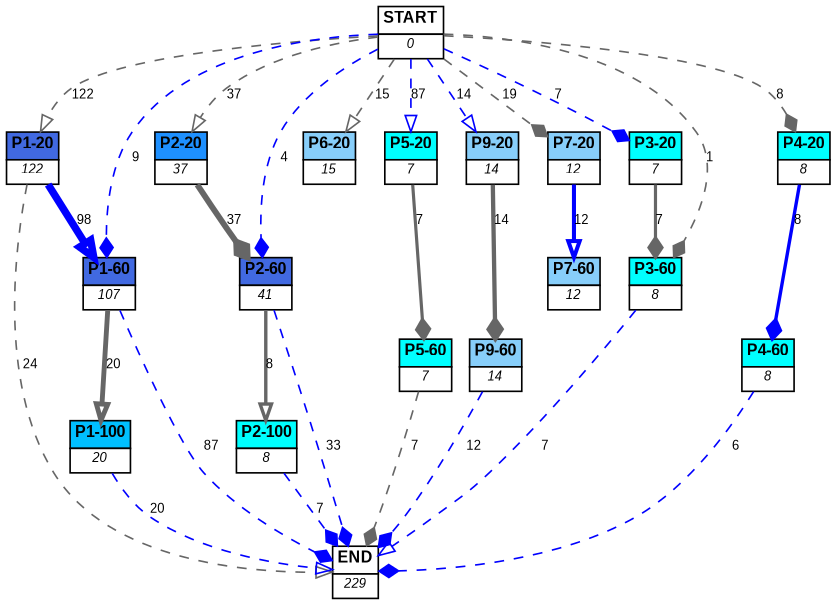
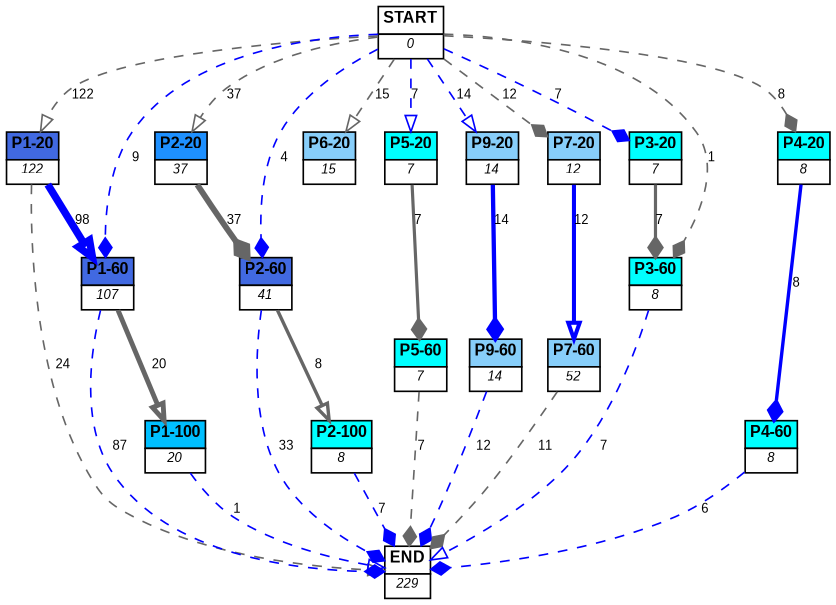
  digraph {
    node [shape=plain]
    edge [arrowhead=diamond color=blue fontname=Arial fontsize=8 labelfloat=false style=dashed]
    n1 [label=<<table border="0" cellborder="1" cellspacing="0"><tr><td bgcolor="royalblue"><FONT face="Arial" POINT-SIZE="10"><b>P1-20</b></FONT></td></tr><tr><td bgcolor="white"><FONT face="Arial" POINT-SIZE="8"><i>122</i></FONT></td></tr></table>>]
    n2 [label=<<table border="0" cellborder="1" cellspacing="0"><tr><td bgcolor="royalblue"><FONT face="Arial" POINT-SIZE="10"><b>P1-60</b></FONT></td></tr><tr><td bgcolor="white"><FONT face="Arial" POINT-SIZE="8"><i>107</i></FONT></td></tr></table>>]
    n3 [label=<<table border="0" cellborder="1" cellspacing="0"><tr><td bgcolor="white"><FONT face="Arial" POINT-SIZE="10"><b>END</b></FONT></td></tr><tr><td bgcolor="white"><FONT face="Arial" POINT-SIZE="8"><i>229</i></FONT></td></tr></table>>]
    n4 [label=<<table border="0" cellborder="1" cellspacing="0"><tr><td bgcolor="deepskyblue"><FONT face="Arial" POINT-SIZE="10"><b>P1-100</b></FONT></td></tr><tr><td bgcolor="white"><FONT face="Arial" POINT-SIZE="8"><i>20</i></FONT></td></tr></table>>]
    n5 [label=<<table border="0" cellborder="1" cellspacing="0"><tr><td bgcolor="dodgerblue"><FONT face="Arial" POINT-SIZE="10"><b>P2-20</b></FONT></td></tr><tr><td bgcolor="white"><FONT face="Arial" POINT-SIZE="8"><i>37</i></FONT></td></tr></table>>]
    n6 [label=<<table border="0" cellborder="1" cellspacing="0"><tr><td bgcolor="royalblue"><FONT face="Arial" POINT-SIZE="10"><b>P2-60</b></FONT></td></tr><tr><td bgcolor="white"><FONT face="Arial" POINT-SIZE="8"><i>41</i></FONT></td></tr></table>>]
    n7 [label=<<table border="0" cellborder="1" cellspacing="0"><tr><td bgcolor="aqua"><FONT face="Arial" POINT-SIZE="10"><b>P2-100</b></FONT></td></tr><tr><td bgcolor="white"><FONT face="Arial" POINT-SIZE="8"><i>8</i></FONT></td></tr></table>>]
    n8 [label=<<table border="0" cellborder="1" cellspacing="0"><tr><td bgcolor="lightskyblue"><FONT face="Arial" POINT-SIZE="10"><b>P6-20</b></FONT></td></tr><tr><td bgcolor="white"><FONT face="Arial" POINT-SIZE="8"><i>15</i></FONT></td></tr></table>>]
    n9 [label=<<table border="0" cellborder="1" cellspacing="0"><tr><td bgcolor="aqua"><FONT face="Arial" POINT-SIZE="10"><b>P5-20</b></FONT></td></tr><tr><td bgcolor="white"><FONT face="Arial" POINT-SIZE="8"><i>7</i></FONT></td></tr></table>>]
    n10 [label=<<table border="0" cellborder="1" cellspacing="0"><tr><td bgcolor="aqua"><FONT face="Arial" POINT-SIZE="10"><b>P5-60</b></FONT></td></tr><tr><td bgcolor="white"><FONT face="Arial" POINT-SIZE="8"><i>7</i></FONT></td></tr></table>>]
    n11 [label=<<table border="0" cellborder="1" cellspacing="0"><tr><td bgcolor="lightskyblue"><FONT face="Arial" POINT-SIZE="10"><b>P9-20</b></FONT></td></tr><tr><td bgcolor="white"><FONT face="Arial" POINT-SIZE="8"><i>14</i></FONT></td></tr></table>>]
    n12 [label=<<table border="0" cellborder="1" cellspacing="0"><tr><td bgcolor="lightskyblue"><FONT face="Arial" POINT-SIZE="10"><b>P9-60</b></FONT></td></tr><tr><td bgcolor="white"><FONT face="Arial" POINT-SIZE="8"><i>14</i></FONT></td></tr></table>>]
    n13 [label=<<table border="0" cellborder="1" cellspacing="0"><tr><td bgcolor="lightskyblue"><FONT face="Arial" POINT-SIZE="10"><b>P7-20</b></FONT></td></tr><tr><td bgcolor="white"><FONT face="Arial" POINT-SIZE="8"><i>12</i></FONT></td></tr></table>>]
-   n14 [label=<<table border="0" cellborder="1" cellspacing="0"><tr><td bgcolor="lightskyblue"><FONT face="Arial" POINT-SIZE="10"><b>P7-60</b></FONT></td></tr><tr><td bgcolor="white"><FONT face="Arial" POINT-SIZE="8"><i>12</i></FONT></td></tr></table>>]
+   n14 [label=<<table border="0" cellborder="1" cellspacing="0"><tr><td bgcolor="lightskyblue"><FONT face="Arial" POINT-SIZE="10"><b>P7-60</b></FONT></td></tr><tr><td bgcolor="white"><FONT face="Arial" POINT-SIZE="8"><i>52</i></FONT></td></tr></table>>]
    n15 [label=<<table border="0" cellborder="1" cellspacing="0"><tr><td bgcolor="aqua"><FONT face="Arial" POINT-SIZE="10"><b>P3-20</b></FONT></td></tr><tr><td bgcolor="white"><FONT face="Arial" POINT-SIZE="8"><i>7</i></FONT></td></tr></table>>]
    n16 [label=<<table border="0" cellborder="1" cellspacing="0"><tr><td bgcolor="aqua"><FONT face="Arial" POINT-SIZE="10"><b>P3-60</b></FONT></td></tr><tr><td bgcolor="white"><FONT face="Arial" POINT-SIZE="8"><i>8</i></FONT></td></tr></table>>]
    n17 [label=<<table border="0" cellborder="1" cellspacing="0"><tr><td bgcolor="aqua"><FONT face="Arial" POINT-SIZE="10"><b>P4-20</b></FONT></td></tr><tr><td bgcolor="white"><FONT face="Arial" POINT-SIZE="8"><i>8</i></FONT></td></tr></table>>]
    n18 [label=<<table border="0" cellborder="1" cellspacing="0"><tr><td bgcolor="aqua"><FONT face="Arial" POINT-SIZE="10"><b>P4-60</b></FONT></td></tr><tr><td bgcolor="white"><FONT face="Arial" POINT-SIZE="8"><i>8</i></FONT></td></tr></table>>]
    n19 [label=<<table border="0" cellborder="1" cellspacing="0"><tr><td bgcolor="white"><FONT face="Arial" POINT-SIZE="10"><b>START</b></FONT></td></tr><tr><td bgcolor="white"><FONT face="Arial" POINT-SIZE="8"><i>0</i></FONT></td></tr></table>>]
    n1 -> n2 [arrowhead=onormal label=98 penwidth=4.584967478670572 style=""]
    n1 -> n3 [arrowhead=onormal color=gray40 label=24]
    n2 -> n3 [label=87]
    n2 -> n4 [arrowhead=onormal color=gray40 label=20 penwidth=2.995732273553991 style=""]
-   n4 -> n3 [arrowhead=onormal label=20]
+   n4 -> n3 [arrowhead=onormal label=1]
    n5 -> n6 [color=gray40 label=37 penwidth=3.6109179126442243 style=""]
    n6 -> n3 [label=33]
    n6 -> n7 [arrowhead=onormal color=gray40 label=8 penwidth=2.0794415416798357 style=""]
    n7 -> n3 [label=7]
    n9 -> n10 [color=gray40 label=7 penwidth=1.9459101490553132 style=""]
    n10 -> n3 [color=gray40 label=7]
-   n11 -> n12 [color=gray40 label=14 penwidth=2.6390573296152584 style=""]
+   n11 -> n12 [label=14 penwidth=2.6390573296152584 style=""]
    n12 -> n3 [label=12]
    n13 -> n14 [arrowhead=onormal label=12 penwidth=2.4849066497880004 style=""]
+   n14 -> n3 [color=gray40 label=11]
    n15 -> n16 [color=gray40 label=7 penwidth=1.9459101490553132 style=""]
    n16 -> n3 [arrowhead=onormal label=7]
    n17 -> n18 [label=8 penwidth=2.0794415416798357 style=""]
    n18 -> n3 [label=6]
    n19 -> n1 [arrowhead=onormal color=gray40 label=122]
    n19 -> n2 [label=9]
    n19 -> n5 [arrowhead=onormal color=gray40 label=37]
    n19 -> n6 [label=4]
    n19 -> n8 [arrowhead=onormal color=gray40 label=15]
-   n19 -> n9 [arrowhead=onormal label=87]
+   n19 -> n9 [arrowhead=onormal label=7]
    n19 -> n11 [arrowhead=onormal label=14]
-   n19 -> n13 [color=gray40 label=19]
+   n19 -> n13 [color=gray40 label=12]
    n19 -> n15 [label=7]
    n19 -> n16 [color=gray40 label=1]
    n19 -> n17 [color=gray40 label=8]
  }
